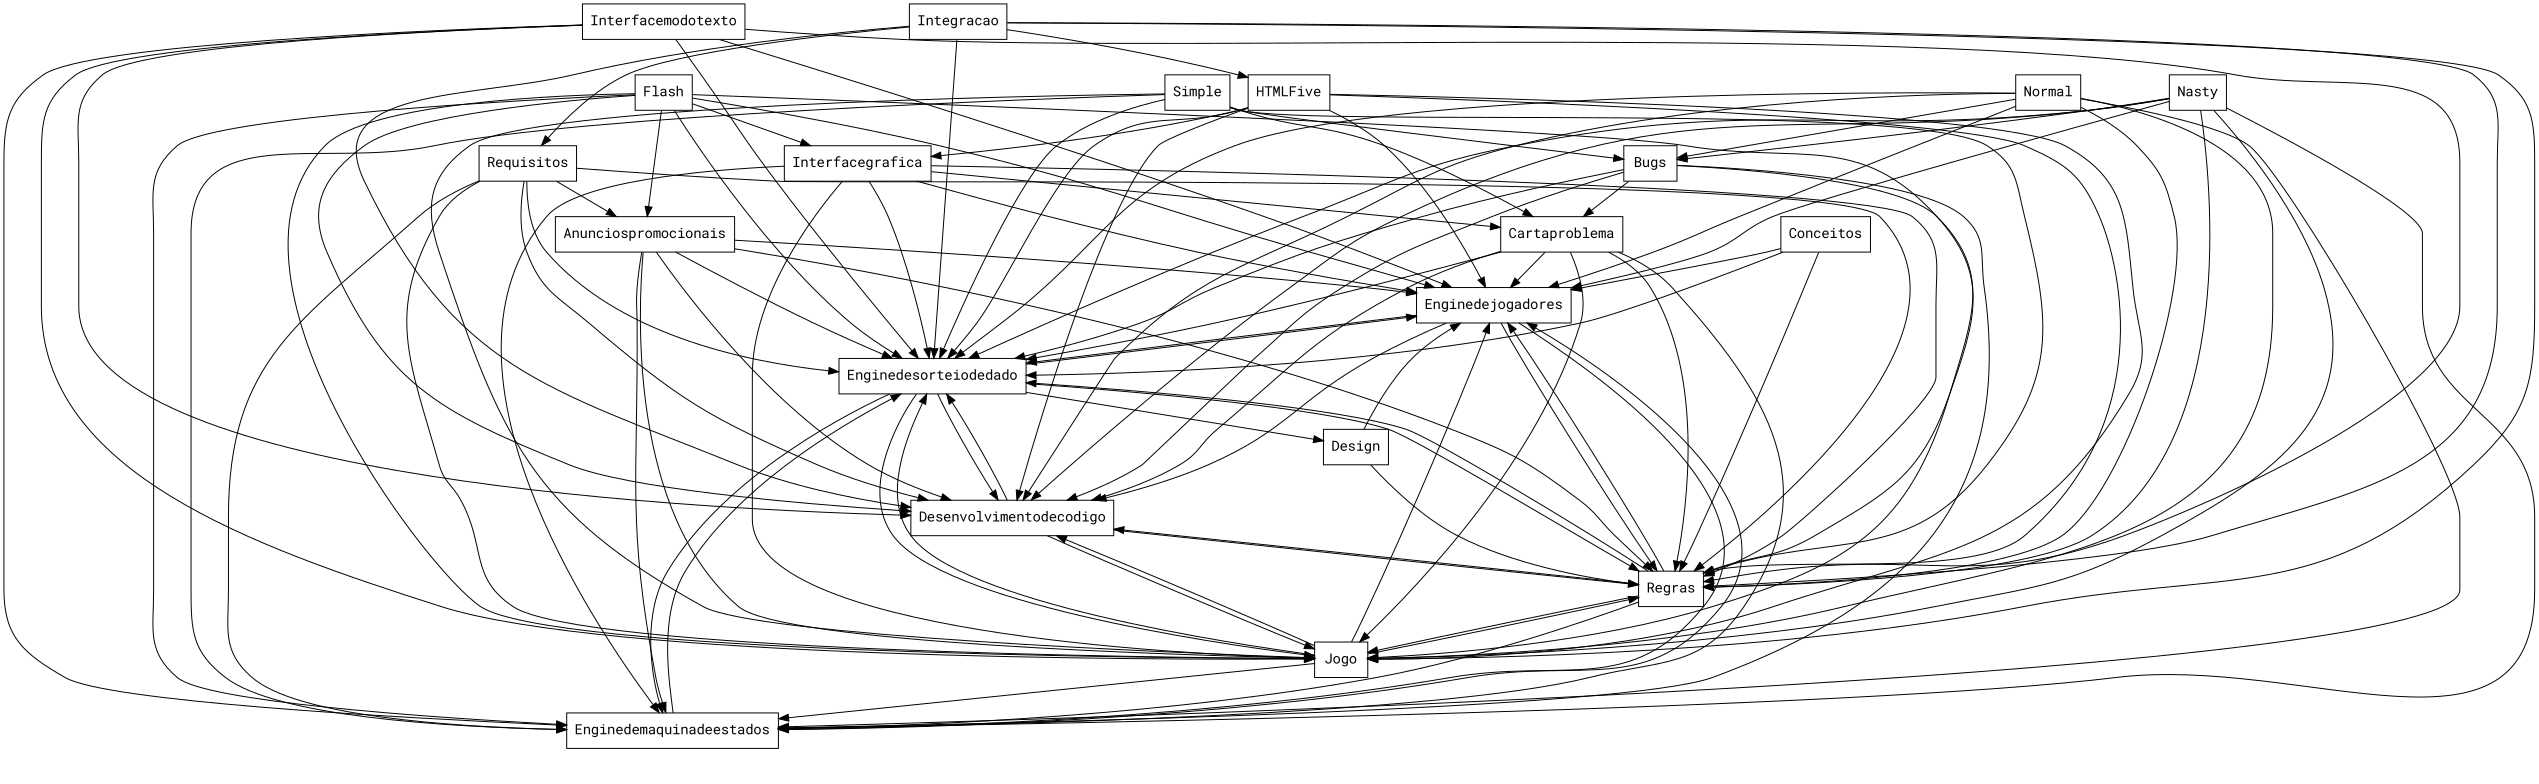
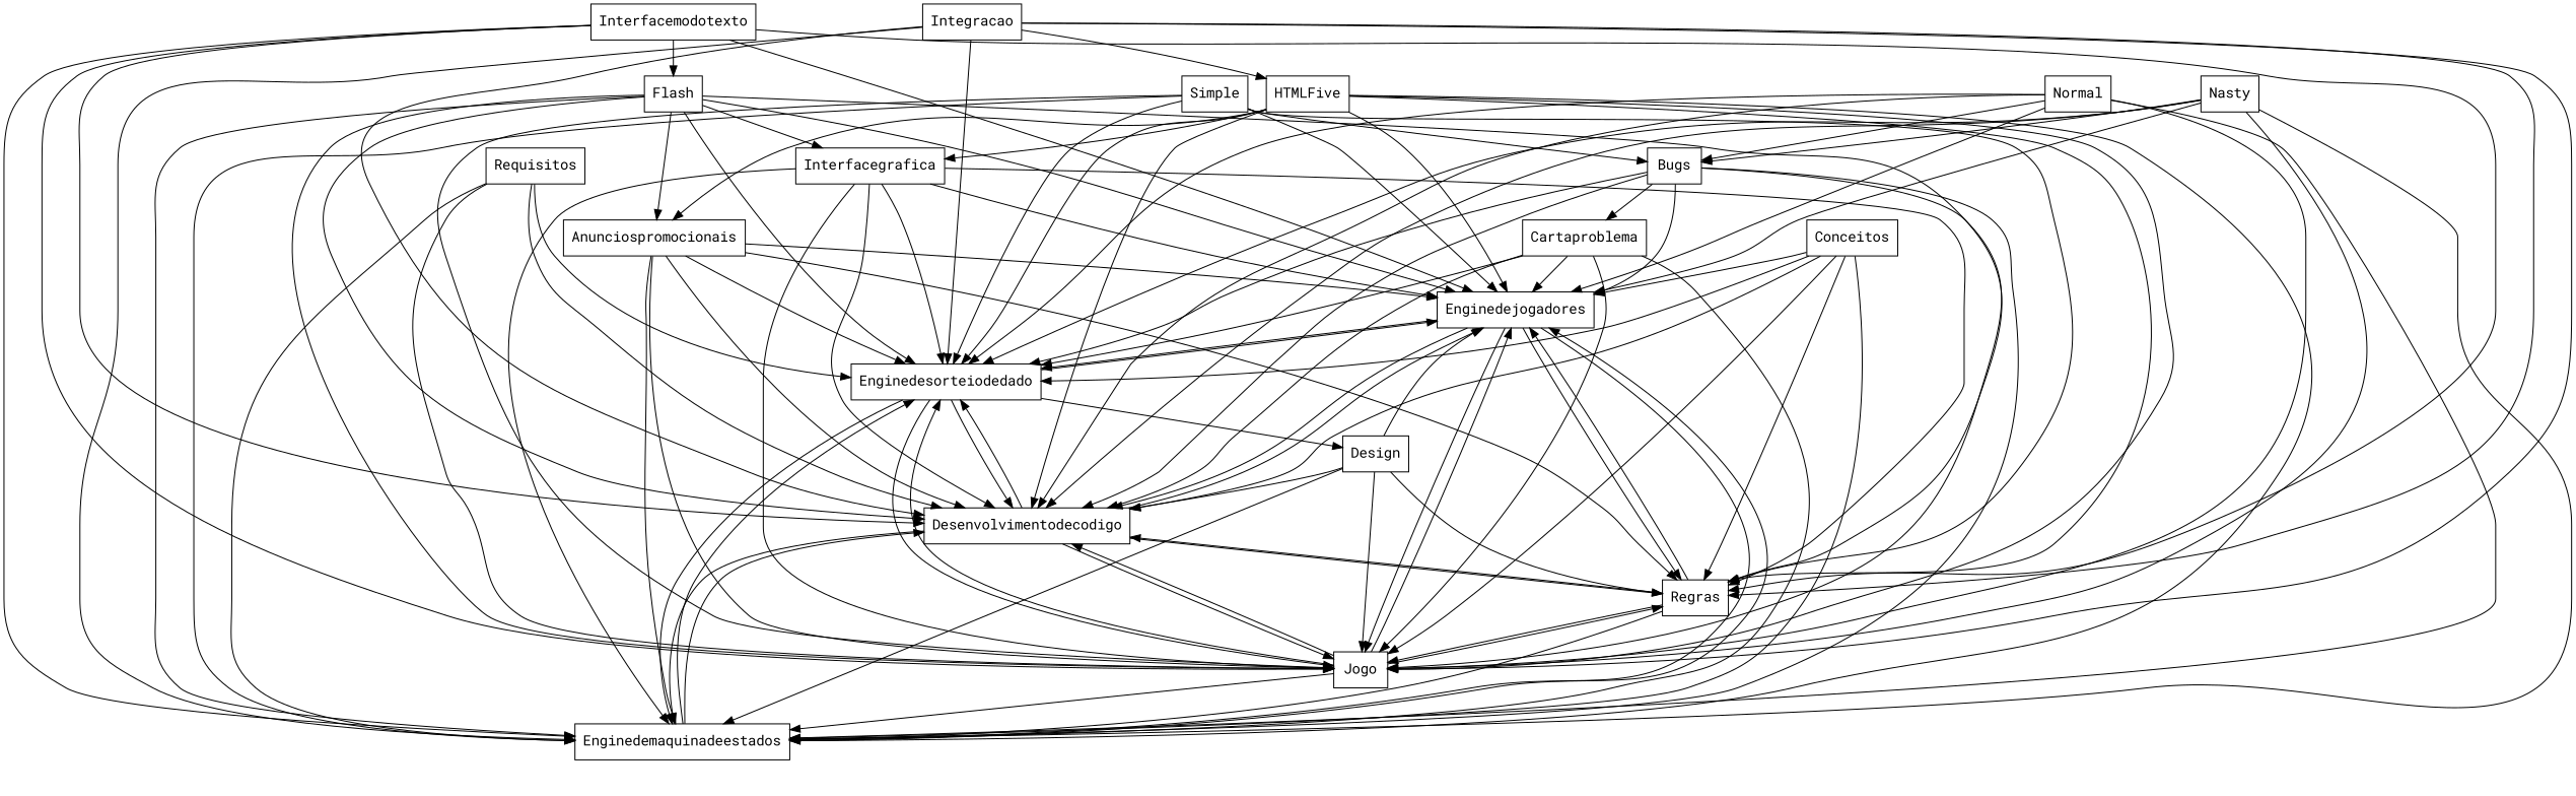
  digraph {
    fontname="Roboto Mono"
    rankdir=TB
    node [fontname="Roboto Mono" shape=box]
    edge [arrowhead=normal fontname="Roboto Mono"]
    n1 [label=Interfacegrafica]
    n2 [label=Enginedejogadores]
    n3 [label=Enginedesorteiodedado]
    n4 [label=Jogo]
    n5 [label=Enginedemaquinadeestados]
    n6 [label=Regras]
    n7 [label=Desenvolvimentodecodigo]
    n8 [label=Design]
    n9 [label=Anunciospromocionais]
    n10 [label=HTMLFive]
    n11 [label=Conceitos]
    n12 [label=Interfacemodotexto]
    n13 [label=Integracao]
    n14 [label=Requisitos]
    n15 [label=Cartaproblema]
    n16 [label=Simple]
    n17 [label=Bugs]
    n18 [label=Flash]
    n19 [label=Normal]
    n20 [label=Nasty]
    n1 -> n2
    n1 -> n3
    n1 -> n4
    n1 -> n5
    n1 -> n6
-   n1 -> n15
+   n1 -> n7
    n2 -> n3
+   n2 -> n4
    n2 -> n5
    n2 -> n6
    n2 -> n7
    n3 -> n2
    n3 -> n4
    n3 -> n5
-   n3 -> n6
    n3 -> n7
    n3 -> n8
    n4 -> n2
    n4 -> n3
    n4 -> n5
    n4 -> n6
    n4 -> n7
    n5 -> n2
    n5 -> n3
+   n5 -> n7
    n6 -> n2
-   n6 -> n3
    n6 -> n4
    n6 -> n5
    n6 -> n7
+   n7 -> n2
    n7 -> n3
    n7 -> n4
+   n7 -> n5
    n7 -> n6
    n8 -> n2
+   n8 -> n4
+   n8 -> n5
    n8 -> n6
+   n8 -> n7
    n9 -> n2
    n9 -> n3
    n9 -> n4
    n9 -> n5
    n9 -> n6
    n9 -> n7
    n10 -> n1
    n10 -> n2
    n10 -> n3
    n10 -> n4
+   n10 -> n5
    n10 -> n6
    n10 -> n7
-   n14 -> n9
+   n10 -> n9
    n11 -> n2
    n11 -> n3
+   n11 -> n4
+   n11 -> n5
    n11 -> n6
+   n11 -> n7
    n12 -> n2
-   n12 -> n3
+   n12 -> n18
    n12 -> n4
    n12 -> n5
    n12 -> n6
    n12 -> n7
    n13 -> n3
    n13 -> n4
-   n13 -> n14
+   n13 -> n5
    n13 -> n6
    n13 -> n7
    n13 -> n10
    n14 -> n3
    n14 -> n4
    n14 -> n5
-   n14 -> n6
    n14 -> n7
    n15 -> n2
    n15 -> n3
    n15 -> n4
    n15 -> n5
-   n15 -> n6
    n15 -> n7
-   n16 -> n15
+   n16 -> n2
    n16 -> n3
    n16 -> n4
    n16 -> n5
    n16 -> n6
    n16 -> n17
+   n17 -> n2
    n17 -> n3
    n17 -> n4
    n17 -> n5
    n17 -> n7
    n17 -> n15
    n18 -> n1
    n18 -> n2
    n18 -> n3
    n18 -> n4
    n18 -> n5
    n18 -> n6
    n18 -> n7
    n18 -> n9
    n19 -> n2
    n19 -> n3
    n19 -> n4
    n19 -> n5
-   n19 -> n6
    n19 -> n7
    n19 -> n17
    n20 -> n2
    n20 -> n3
    n20 -> n4
    n20 -> n5
-   n20 -> n6
    n20 -> n7
    n20 -> n17
  }
